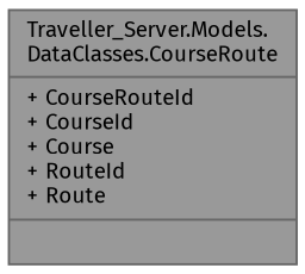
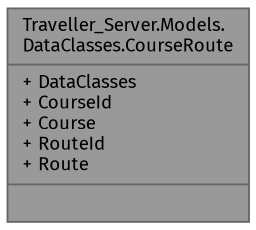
  digraph {
    fontname="Fira Sans"
-   n1 [color=gray40 fillcolor=grey60 fontcolor=black fontname="Fira Sans" fontsize=10 height=0.2 label="{Traveller_Server.Models.\lDataClasses.CourseRoute\n|+ CourseRouteId\l+ CourseId\l+ Course\l+ RouteId\l+ Route\l|}" shape=record style=filled width=0.4]
+   n1 [color=gray40 fillcolor=grey60 fontcolor=black fontname="Fira Sans" fontsize=10 height=0.2 label="{Traveller_Server.Models.\lDataClasses.CourseRoute\n|+ DataClasses\l+ CourseId\l+ Course\l+ RouteId\l+ Route\l|}" shape=record style=filled width=0.4]
  }
